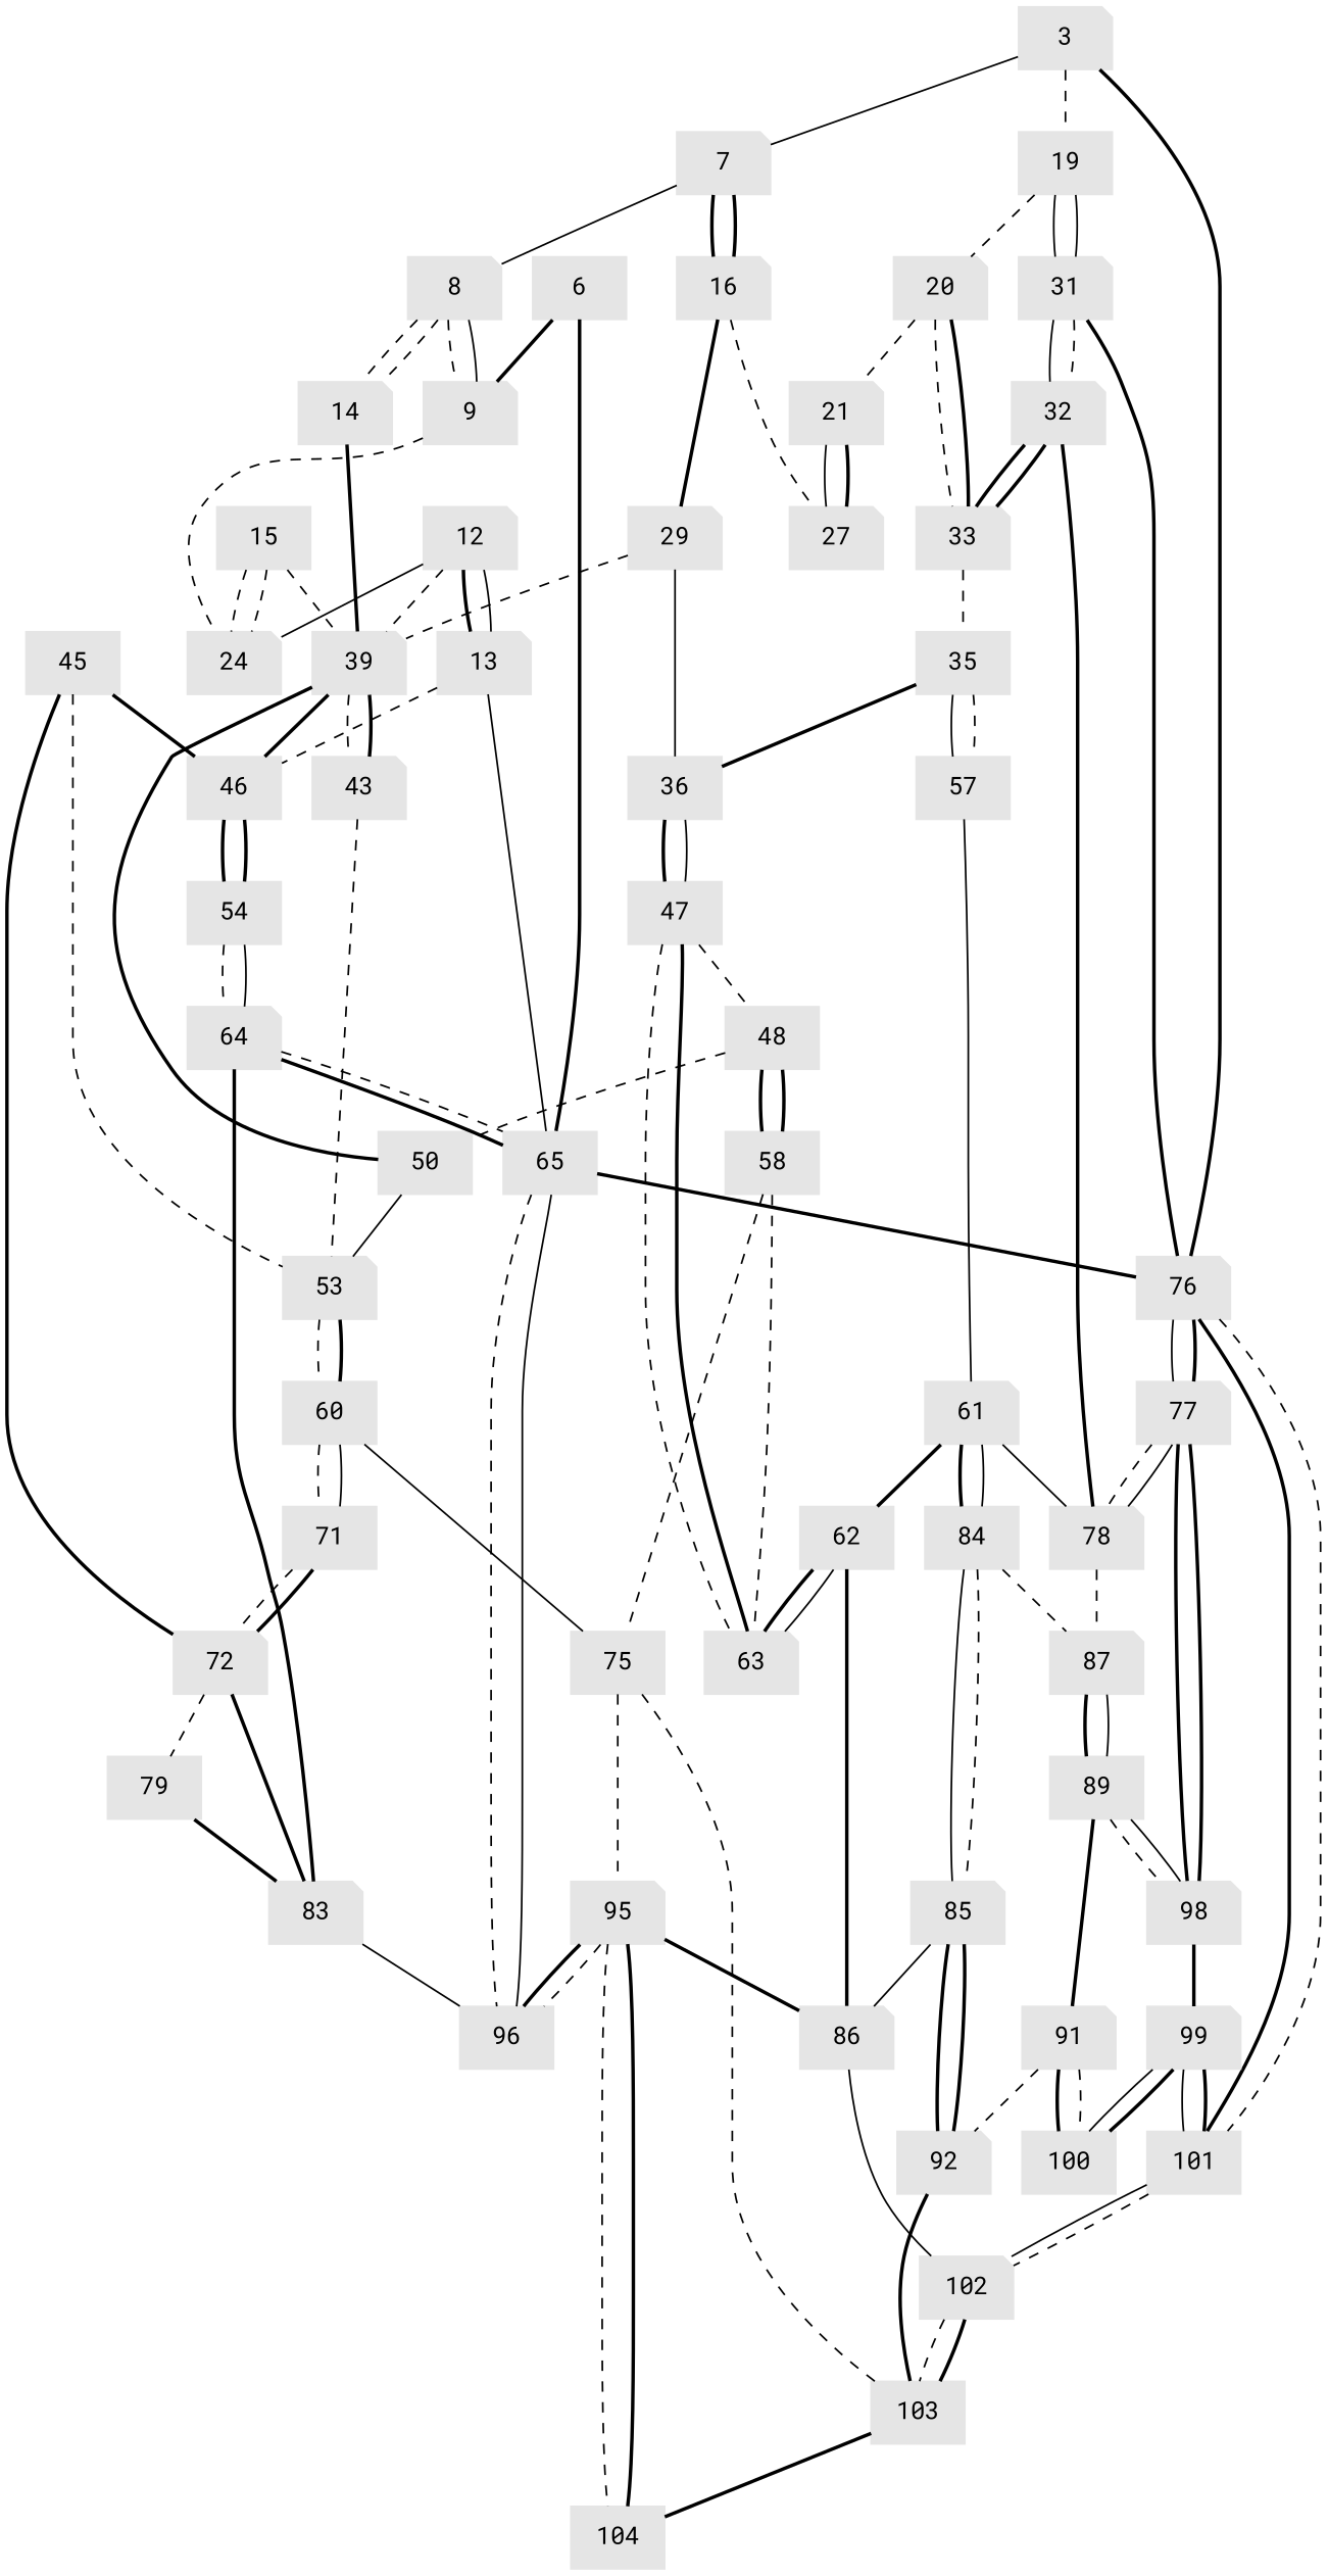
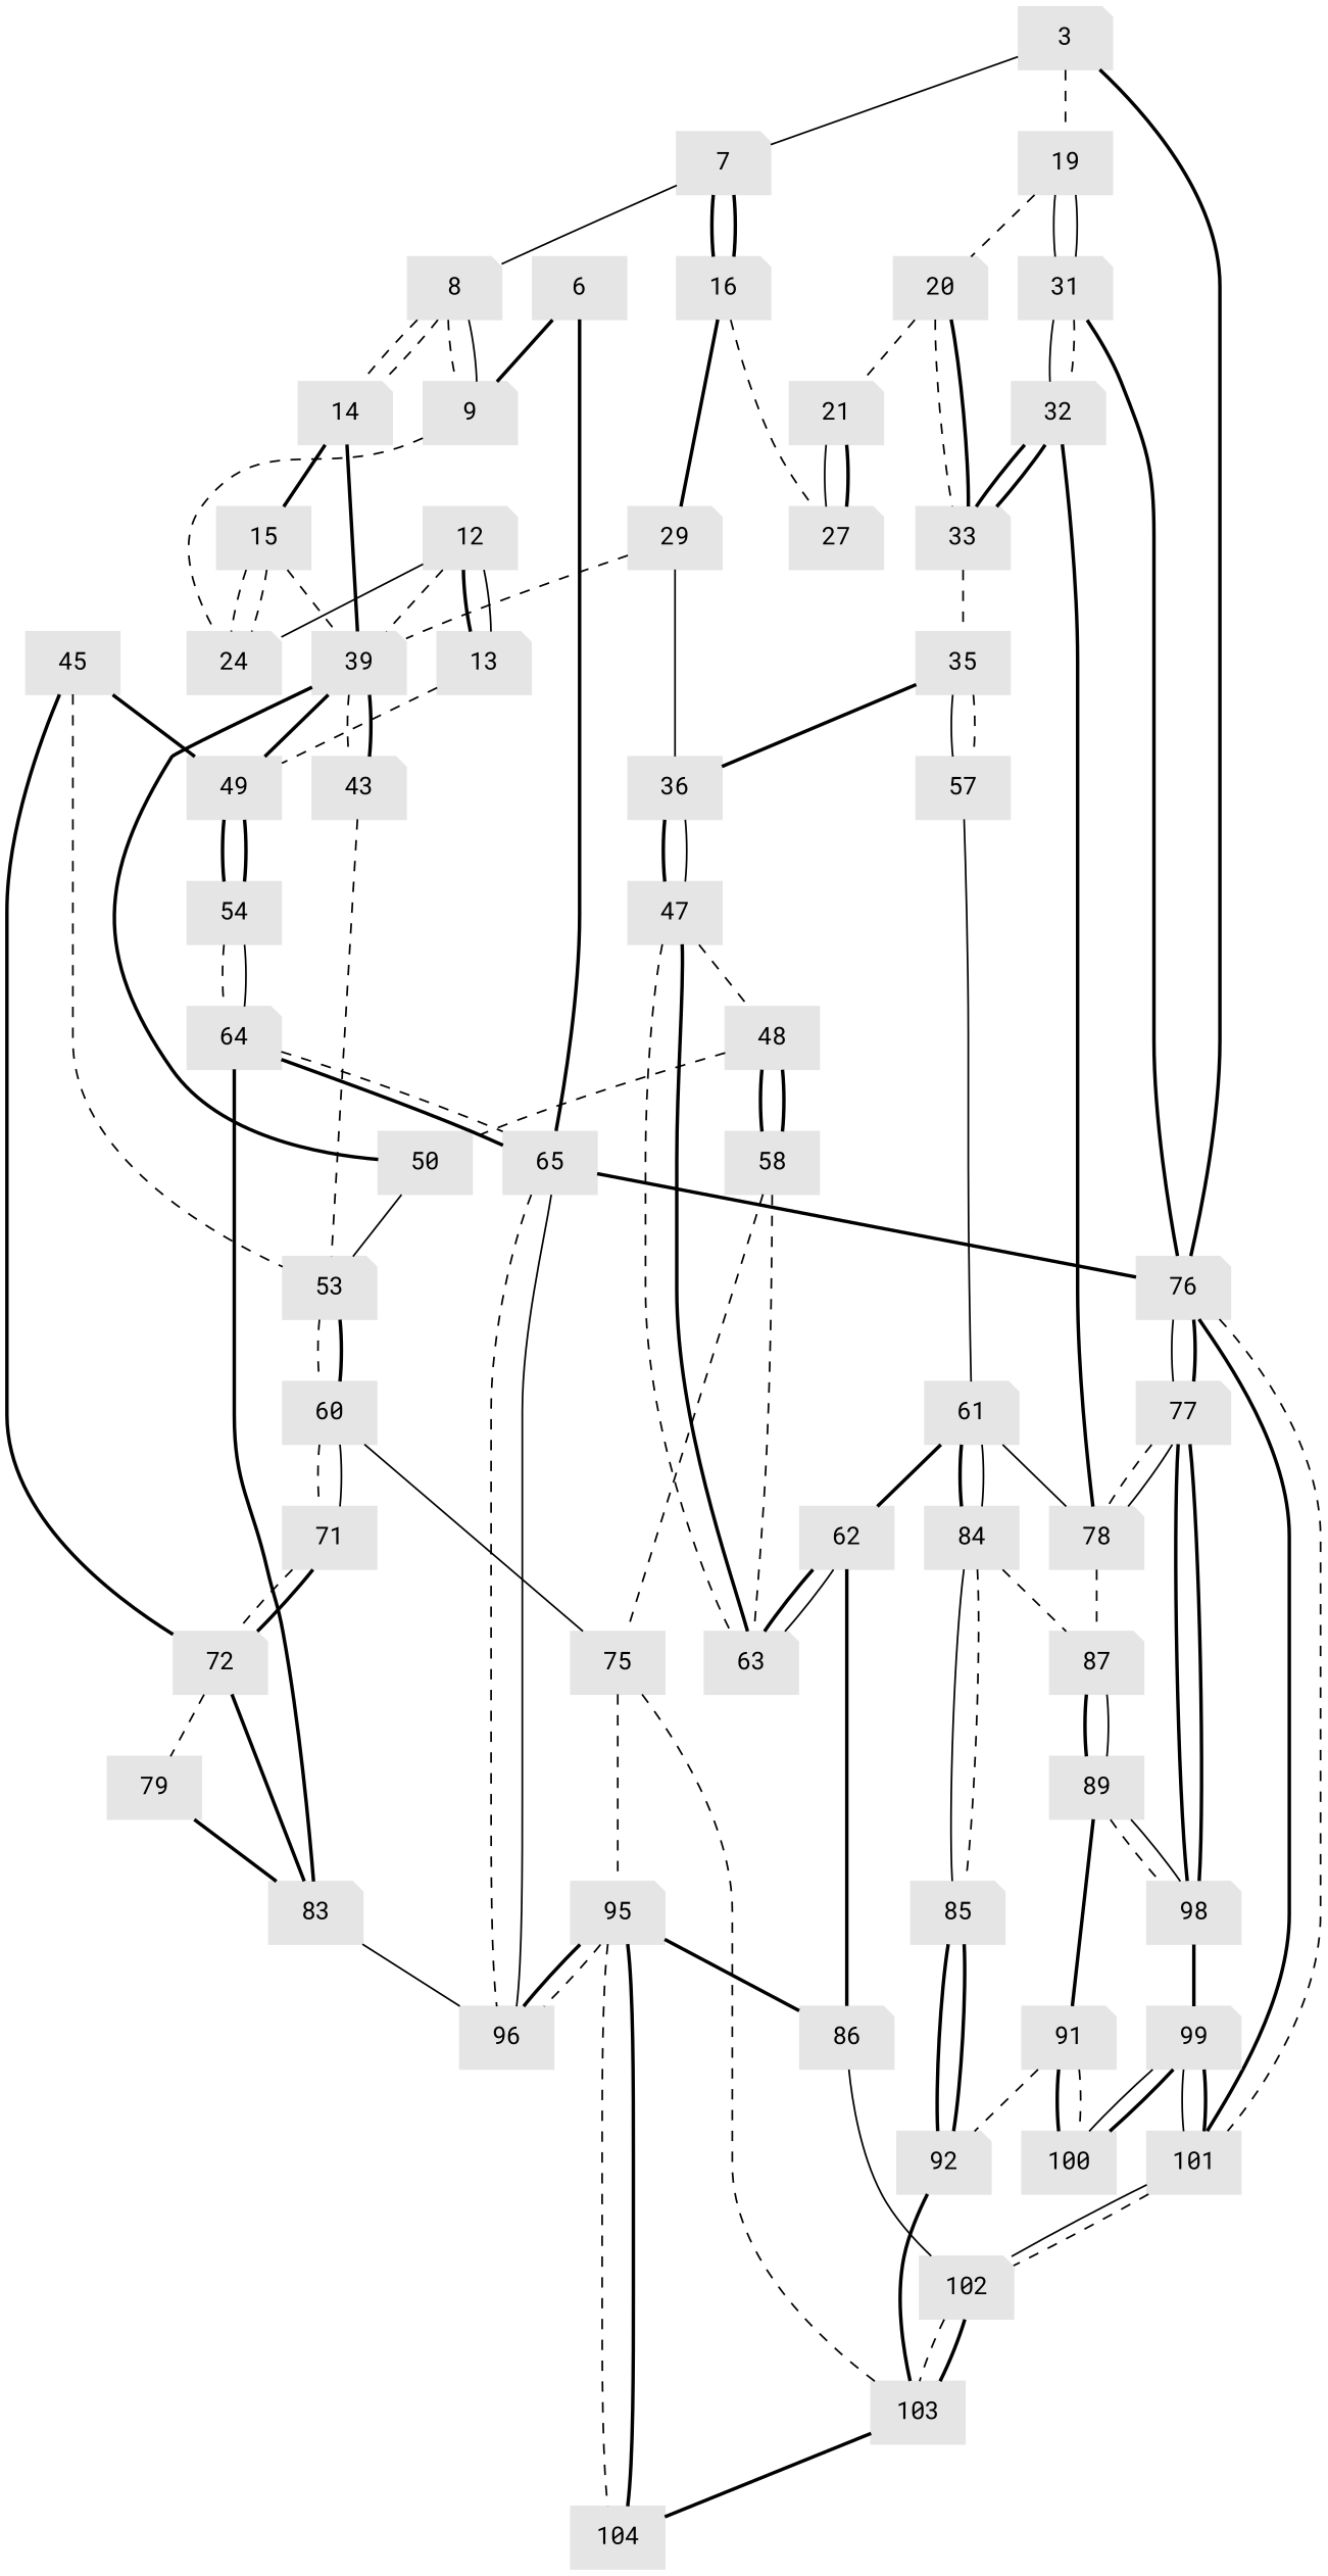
  graph {
    fontname="Roboto Mono"
    node [color=gray90 fontname="Roboto Mono" shape=note style=filled]
    edge [fontname="Roboto Mono" style=bold]
    3 [super="+2"]
    7
    19 [shape=box]
    76 [super="+4"]
    8
    16
    20
    31
    77
    101 [shape=box]
    6 [shape=box]
    9
    65 [shape=box super="+5"]
    24 [super="+11+10"]
    96 [shape=box super="+88+82"]
    14
    27 [super="+17+18"]
    29 [super="+22"]
    39 [super="+26+38"]
    15 [shape=box]
    12
    13
-   46 [shape=box super="+40+41"]
+   46 [shape=box super="+40+41" label=49]
    43 [super="+42"]
    50 [shape=box super="+49"]
    54 [shape=box]
    36 [shape=box super="+28"]
    21
    33
    32
    35 [shape=box super="+34"]
    47 [shape=box]
    78 [super="+55"]
    87
    57 [shape=box]
    61 [super="+56"]
    48 [shape=box]
    63
    53 [super="+52+44+51"]
    60 [shape=box]
    45 [shape=box]
    72 [super="+68+66"]
    83 [super="+69+70"]
    79 [shape=box]
    64
    58 [shape=box]
    75 [shape=box super="+59+74"]
    71 [shape=box]
    62 [shape=box]
    84 [shape=box]
    95 [super="+81+80"]
    103 [shape=box super="+94"]
    86 [super="+73"]
    85
    102 [super="+97+93"]
    104 [shape=box]
    98
    99
    89 [shape=box]
    92
    91 [super="+90"]
    100 [shape=box]
    3 -- 7 [style=solid]
    3 -- 19 [style=dashed]
    3 -- 76
    7 -- 8 [style=solid]
    7 -- 16
    7 -- 16
    19 -- 20 [style=dashed]
    19 -- 31 [style=solid]
    19 -- 31 [style=solid]
    76 -- 77 [style=solid]
    76 -- 77
    76 -- 101
    76 -- 101 [style=dashed]
    8 -- 9 [style=dashed]
    8 -- 9 [style=solid]
    8 -- 14 [style=dashed]
    8 -- 14 [style=dashed]
    16 -- 27 [style=dashed]
    16 -- 29
    20 -- 21 [style=dashed]
    20 -- 33 [style=dashed]
    20 -- 33
    31 -- 76
    31 -- 32 [style=solid]
    31 -- 32 [style=dashed]
    77 -- 78 [style=dashed]
    77 -- 78 [style=solid]
    77 -- 98
    77 -- 98
    101 -- 102 [style=solid]
    101 -- 102 [style=dashed]
    6 -- 9
    6 -- 65
    9 -- 24 [style=dashed]
    65 -- 76 [weight=2]
    65 -- 96 [style=dashed]
    65 -- 96 [style=solid]
    14 -- 39
+   14 -- 15
    29 -- 39 [style=dashed weight=2]
    29 -- 36 [style=solid]
    39 -- 46
    39 -- 43 [style=dashed weight=2]
    39 -- 43
    39 -- 50
    15 -- 24 [style=dashed weight=2]
    15 -- 24 [style=dashed]
    15 -- 39 [style=dashed]
    12 -- 24 [style=solid]
    12 -- 39 [style=dashed]
    12 -- 13
    12 -- 13 [style=solid]
-   13 -- 65 [style=solid]
    13 -- 46 [style=dashed]
    46 -- 54 [weight=2]
    46 -- 54
    43 -- 53 [style=dashed weight=2]
    50 -- 53 [style=solid weight=2]
    54 -- 64 [style=dashed]
    54 -- 64 [style=solid]
    36 -- 47
    36 -- 47 [style=solid]
    21 -- 27 [style=solid weight=2]
    21 -- 27
    33 -- 35 [style=dashed]
    32 -- 33
    32 -- 33
    32 -- 78
    35 -- 36
    35 -- 57 [style=solid weight=2]
    35 -- 57 [style=dashed]
    47 -- 48 [style=dashed]
    47 -- 63 [style=dashed]
    47 -- 63
    78 -- 87 [style=dashed]
    87 -- 89
    87 -- 89 [style=solid]
    57 -- 61 [style=solid]
    61 -- 78 [style=solid]
    61 -- 62
    61 -- 84
    61 -- 84 [style=solid]
    48 -- 50 [style=dashed]
    48 -- 58
    48 -- 58
    53 -- 60 [style=dashed]
    53 -- 60
    60 -- 75 [style=solid]
    60 -- 71 [style=dashed]
    60 -- 71 [style=solid]
    45 -- 46
    45 -- 53 [style=dashed]
    45 -- 72
    72 -- 83
    72 -- 79 [style=dashed weight=2]
    83 -- 96 [style=solid weight=2]
    79 -- 83
    64 -- 65
    64 -- 65 [style=dashed]
    64 -- 83
    58 -- 63 [style=dashed]
    58 -- 75 [style=dashed]
    75 -- 95 [style=dashed]
    75 -- 103 [style=dashed]
    71 -- 72 [style=dashed weight=2]
    71 -- 72
    62 -- 63
    62 -- 63 [style=solid]
    62 -- 86
    84 -- 87 [style=dashed]
    84 -- 85 [style=solid]
    84 -- 85 [style=dashed]
    95 -- 96 [weight=2]
    95 -- 96 [style=dashed]
    95 -- 86
    95 -- 104 [style=dashed weight=2]
    95 -- 104
    103 -- 104
    86 -- 102 [style=solid]
-   85 -- 86 [style=solid]
    85 -- 92
    85 -- 92
    102 -- 103 [style=dashed weight=2]
    102 -- 103
    98 -- 99
    99 -- 101 [style=solid]
    99 -- 101
    99 -- 100 [style=solid]
    99 -- 100
    89 -- 98 [style=dashed]
    89 -- 98 [style=solid]
    89 -- 91
    92 -- 103
    91 -- 92 [style=dashed]
    91 -- 100 [weight=2]
    91 -- 100 [style=dashed]
  }
